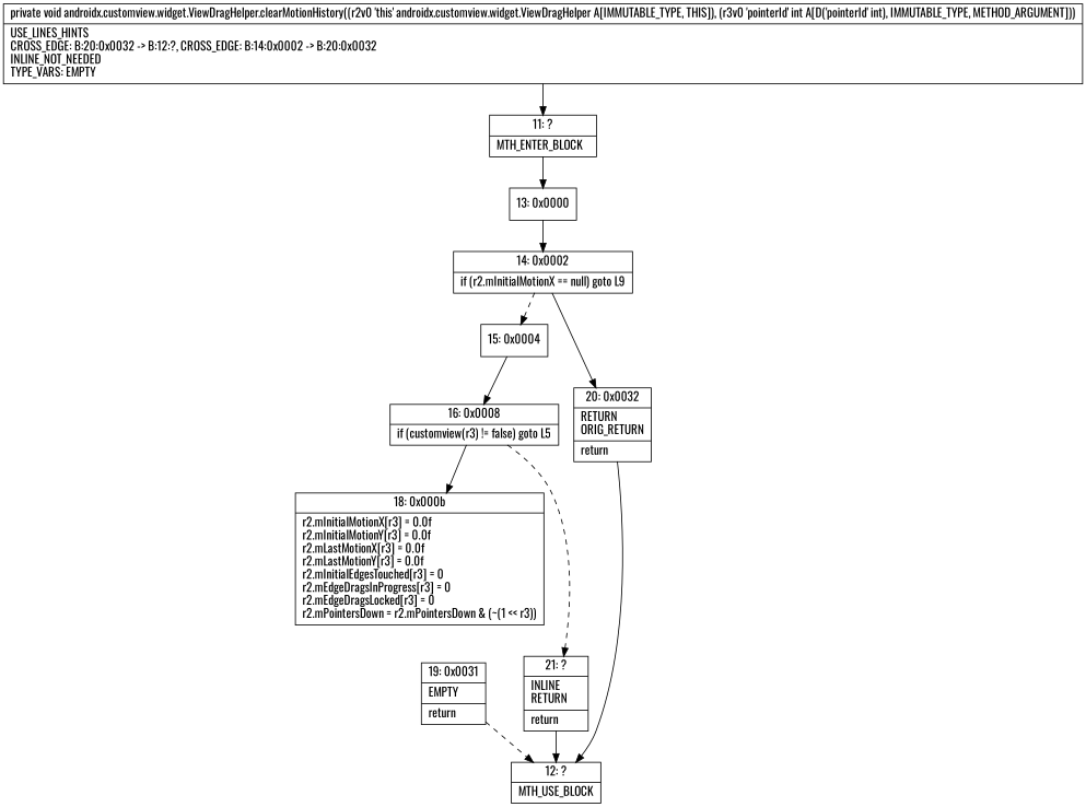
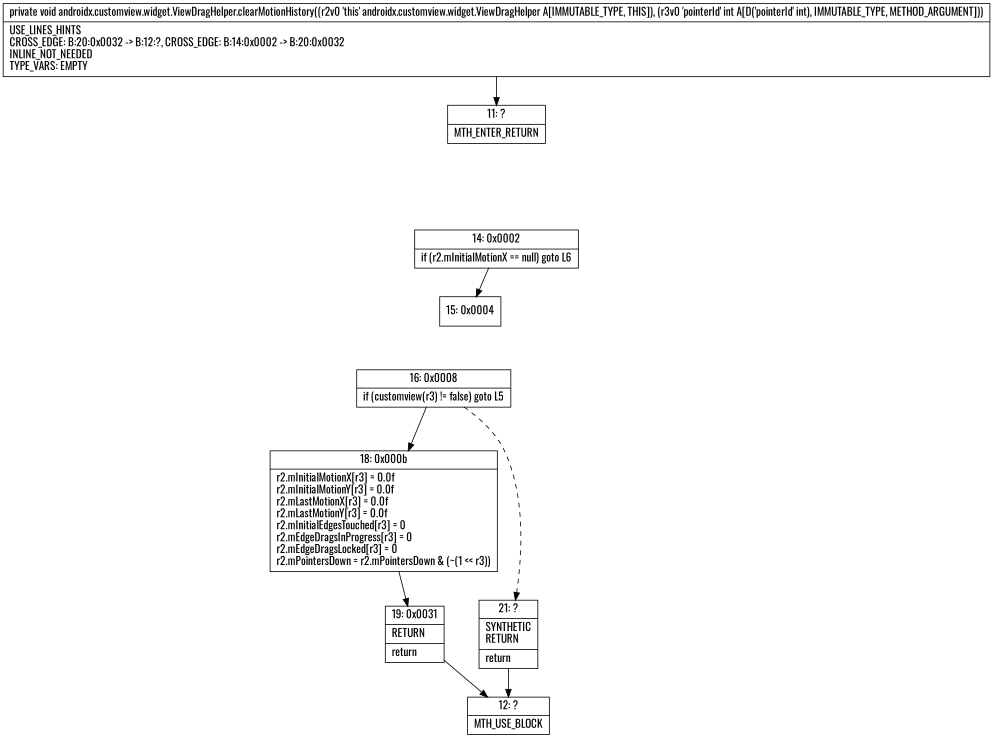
  digraph {
    fontname=Oswald
    node [fontname=Oswald shape=record]
    edge [fontname=Oswald]
-   n1 [label="{11\:\ ?|MTH_ENTER_BLOCK\l}"]
-   n2 [label="{13\:\ 0x0000}"]
-   n3 [label="{14\:\ 0x0002|if (r2.mInitialMotionX == null) goto L9\l}"]
+   n1 [label="{11\:\ ?|MTH_ENTER_RETURN\l}"]
+   n3 [label="{14\:\ 0x0002|if (r2.mInitialMotionX == null) goto L6\l}"]
    n4 [label="{15\:\ 0x0004}"]
-   n5 [label="{20\:\ 0x0032|RETURN\lORIG_RETURN\l|return\l}"]
    n6 [label="{16\:\ 0x0008|if (customview(r3) != false) goto L5\l}"]
    n7 [label="{12\:\ ?|MTH_USE_BLOCK\l}"]
    n8 [label="{18\:\ 0x000b|r2.mInitialMotionX[r3] = 0.0f\lr2.mInitialMotionY[r3] = 0.0f\lr2.mLastMotionX[r3] = 0.0f\lr2.mLastMotionY[r3] = 0.0f\lr2.mInitialEdgesTouched[r3] = 0\lr2.mEdgeDragsInProgress[r3] = 0\lr2.mEdgeDragsLocked[r3] = 0\lr2.mPointersDown = r2.mPointersDown & (~(1 \<\< r3))\l}"]
-   n9 [label="{21\:\ ?|INLINE\lRETURN\l|return\l}"]
-   n10 [label="{19\:\ 0x0031|EMPTY\l|return\l}"]
+   n9 [label="{21\:\ ?|SYNTHETIC\lRETURN\l|return\l}"]
+   n10 [label="{19\:\ 0x0031|RETURN\l|return\l}"]
    n11 [label="{private void androidx.customview.widget.ViewDragHelper.clearMotionHistory((r2v0 'this' androidx.customview.widget.ViewDragHelper A[IMMUTABLE_TYPE, THIS]), (r3v0 'pointerId' int A[D('pointerId' int), IMMUTABLE_TYPE, METHOD_ARGUMENT]))  | USE_LINES_HINTS\lCROSS_EDGE: B:20:0x0032 \-\> B:12:?, CROSS_EDGE: B:14:0x0002 \-\> B:20:0x0032\lINLINE_NOT_NEEDED\lTYPE_VARS: EMPTY\l}"]
-   n1 -> n2
-   n2 -> n3
-   n3 -> n4 [style=dashed]
-   n3 -> n5
-   n4 -> n6
-   n5 -> n7
+   n3 -> n4 [style=solid]
    n6 -> n8
    n6 -> n9 [style=dashed]
+   n8 -> n10
    n9 -> n7
-   n10 -> n7 [style=dashed]
+   n10 -> n7
    n11 -> n1
  }
